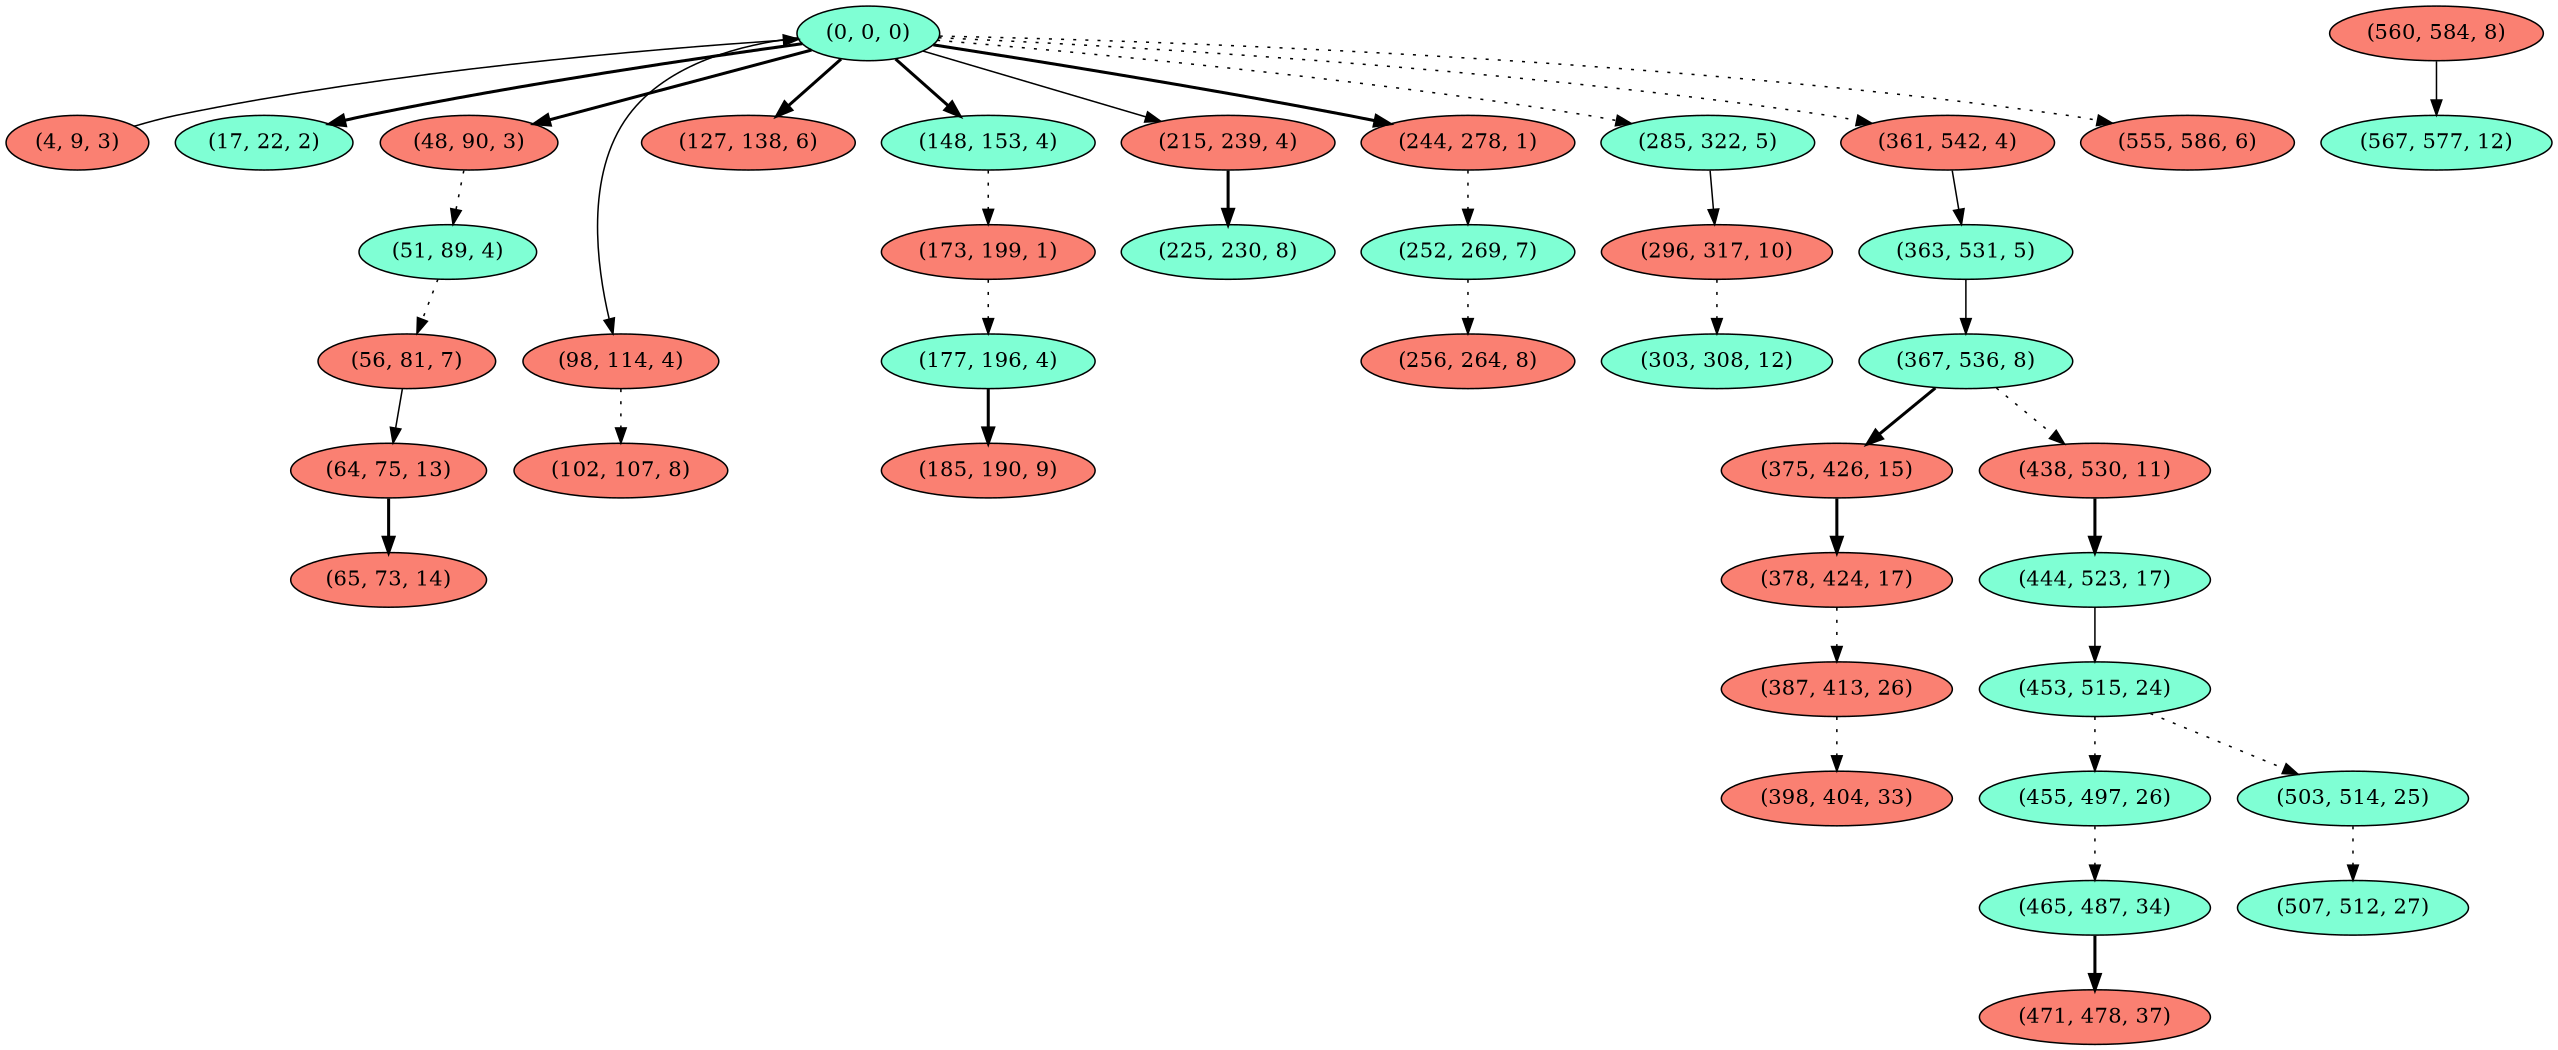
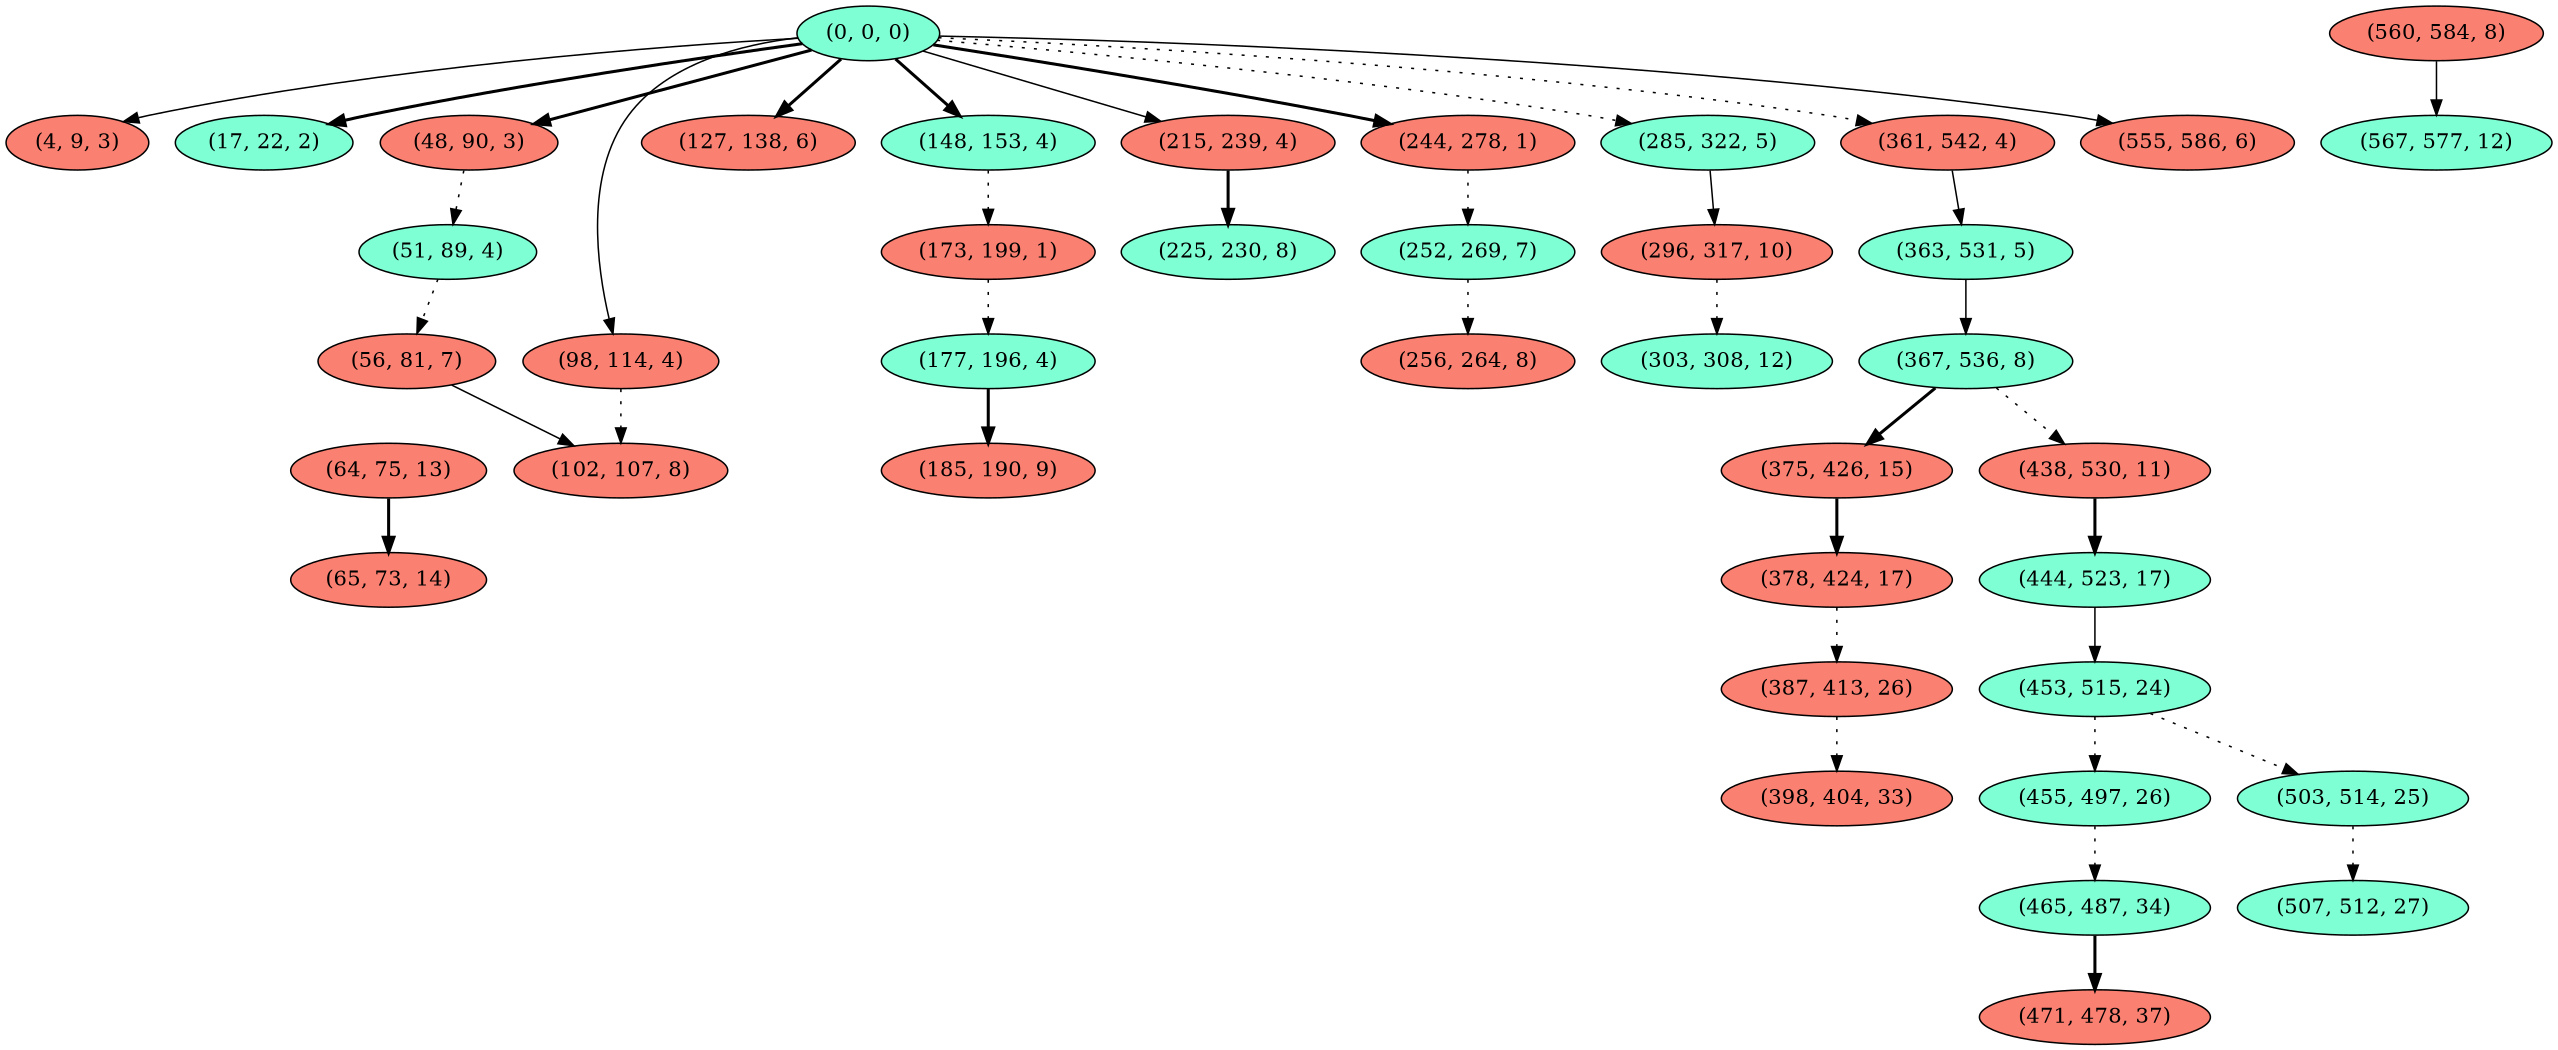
  digraph {
    node [fillcolor=salmon style=filled]
    edge [style=dotted]
    "(0, 0, 0)" [fillcolor=aquamarine]
    "(4, 9, 3)"
    "(17, 22, 2)" [fillcolor=aquamarine]
    "(48, 90, 3)"
    "(98, 114, 4)"
    "(127, 138, 6)"
    "(148, 153, 4)" [fillcolor=aquamarine]
    "(215, 239, 4)"
    n9 [label="(244, 278, 1)"]
    "(285, 322, 5)" [fillcolor=aquamarine]
    "(361, 542, 4)"
    "(555, 586, 6)"
    "(51, 89, 4)" [fillcolor=aquamarine]
    "(102, 107, 8)"
    "(173, 199, 1)"
    "(177, 196, 4)" [fillcolor=aquamarine]
    "(225, 230, 8)" [fillcolor=aquamarine]
    "(252, 269, 7)" [fillcolor=aquamarine]
    "(296, 317, 10)"
    n20 [fillcolor=aquamarine label="(363, 531, 5)"]
    "(56, 81, 7)"
    "(64, 75, 13)"
    "(65, 73, 14)"
    "(185, 190, 9)"
    "(256, 264, 8)"
    "(303, 308, 12)" [fillcolor=aquamarine]
    "(367, 536, 8)" [fillcolor=aquamarine]
    "(375, 426, 15)"
    "(438, 530, 11)"
    "(378, 424, 17)"
    "(444, 523, 17)" [fillcolor=aquamarine]
    "(387, 413, 26)"
    "(398, 404, 33)"
    "(453, 515, 24)" [fillcolor=aquamarine]
    "(455, 497, 26)" [fillcolor=aquamarine]
    "(503, 514, 25)" [fillcolor=aquamarine]
    "(465, 487, 34)" [fillcolor=aquamarine]
    "(507, 512, 27)" [fillcolor=aquamarine]
    "(471, 478, 37)"
    "(567, 577, 12)" [fillcolor=aquamarine]
    "(560, 584, 8)"
-   "(4, 9, 3)" -> "(0, 0, 0)" [style=solid]
+   "(0, 0, 0)" -> "(4, 9, 3)" [style=solid]
    "(0, 0, 0)" -> "(17, 22, 2)" [style=bold]
    "(0, 0, 0)" -> "(48, 90, 3)" [style=bold]
    "(0, 0, 0)" -> "(98, 114, 4)" [style=solid]
    "(0, 0, 0)" -> "(127, 138, 6)" [style=bold]
    "(0, 0, 0)" -> "(148, 153, 4)" [style=bold]
    "(0, 0, 0)" -> "(215, 239, 4)" [style=solid]
    "(0, 0, 0)" -> n9 [style=bold]
    "(0, 0, 0)" -> "(285, 322, 5)"
    "(0, 0, 0)" -> "(361, 542, 4)"
-   "(0, 0, 0)" -> "(555, 586, 6)"
+   "(0, 0, 0)" -> "(555, 586, 6)" [style=solid]
    "(48, 90, 3)" -> "(51, 89, 4)"
    "(98, 114, 4)" -> "(102, 107, 8)"
    "(148, 153, 4)" -> "(173, 199, 1)"
    "(215, 239, 4)" -> "(225, 230, 8)" [style=bold]
    n9 -> "(252, 269, 7)"
    "(285, 322, 5)" -> "(296, 317, 10)" [style=solid]
    "(361, 542, 4)" -> n20 [style=solid]
    "(51, 89, 4)" -> "(56, 81, 7)"
    "(173, 199, 1)" -> "(177, 196, 4)"
    "(177, 196, 4)" -> "(185, 190, 9)" [style=bold]
    "(252, 269, 7)" -> "(256, 264, 8)"
    "(296, 317, 10)" -> "(303, 308, 12)"
    n20 -> "(367, 536, 8)" [style=solid]
-   "(56, 81, 7)" -> "(64, 75, 13)" [style=solid]
+   "(56, 81, 7)" -> "(102, 107, 8)" [style=solid]
    "(64, 75, 13)" -> "(65, 73, 14)" [style=bold]
    "(367, 536, 8)" -> "(375, 426, 15)" [style=bold]
    "(367, 536, 8)" -> "(438, 530, 11)"
    "(375, 426, 15)" -> "(378, 424, 17)" [style=bold]
    "(438, 530, 11)" -> "(444, 523, 17)" [style=bold]
    "(378, 424, 17)" -> "(387, 413, 26)"
    "(444, 523, 17)" -> "(453, 515, 24)" [style=solid]
    "(387, 413, 26)" -> "(398, 404, 33)"
    "(453, 515, 24)" -> "(455, 497, 26)"
    "(453, 515, 24)" -> "(503, 514, 25)"
    "(455, 497, 26)" -> "(465, 487, 34)"
    "(503, 514, 25)" -> "(507, 512, 27)"
    "(465, 487, 34)" -> "(471, 478, 37)" [style=bold]
    "(560, 584, 8)" -> "(567, 577, 12)" [style=solid]
  }
